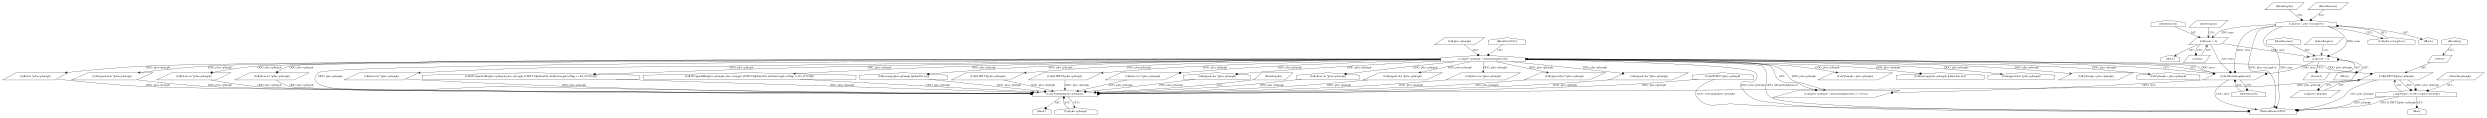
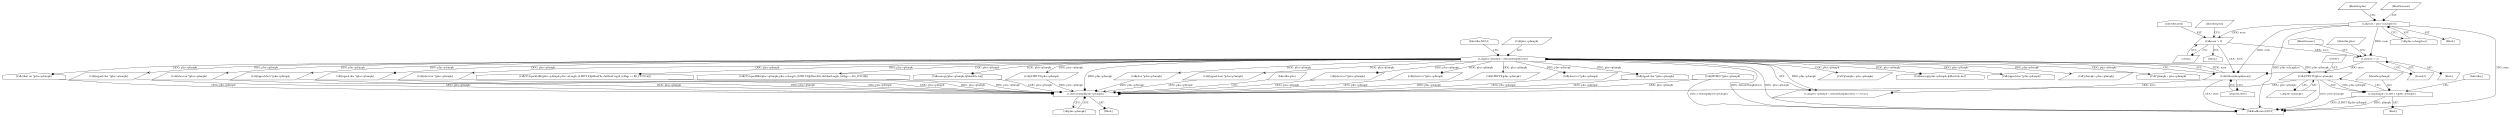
  digraph {
    fontname="EB Garamond"
    node [fontname="EB Garamond" shape=parallelogram]
    edge [arrowhead=box fontname="EB Garamond"]
    n1 [label="(Call,(LPBYTE)pIns->pSample)"]
    n2 [label="(Call,pSample = (LPBYTE)pIns->pSample)" shape=house]
    n3 [label="(Call,FreeSample(pIns->pSample))" shape=house]
    n4 [label="(MethodReturn,UINT)" shape=house]
    n5 [label="(Call,pIns->pSample)"]
    n6 [label="(Block,)" shape=house]
    n7 [label="(Block,)" shape=house]
    n8 [label="(Call,pIns->pSample)" shape=house]
    n9 [label="(Call,pIns->pSample = AllocateSample(mem))" shape=house]
    n10 [label="(Call,AllocateSample(mem))"]
    n11 [label="(Call,(char *)pIns->pSample)"]
    n12 [label="(Call,(signed short *)pIns->pSample)"]
    n13 [label="(Call,(short int *)pIns->pSample)"]
    n14 [label="(Call,*pSample = pIns->pSample)"]
    n15 [label="(Call,(short int *)pIns->pSample)"]
    n16 [label="(Call,memcpy(pIns->pSample, lpMemFile, len))" shape=house]
    n17 [label="(Call,(LPBYTE)pIns->pSample)"]
    n18 [label="(Call,(short int *)pIns->pSample)"]
    n19 [label="(Call,(signed char *)pIns->pSample)" shape=house]
    n20 [label="(Call,(short int *)pIns->pSample)" shape=house]
    n21 [label="(Call,(signed char *)pIns->pSample)"]
    n22 [label="(Call,(pIns->pSample = AllocateSample(mem)) == NULL)"]
    n23 [label="(Call,(signed char *)pIns->pSample)" shape=house]
    n24 [label="(Call,(short int *)pIns->pSample)"]
    n25 [label="(Call,*pSample = pIns->pSample)"]
    n26 [label="(Call,*pSample = pIns->pSample)" shape=house]
    n27 [label="(Call,(signed short *)pIns->pSample)"]
    n28 [label="(Call,(signed char *)pIns->pSample)"]
    n29 [label="(Call,(short int *)pIns->pSample)"]
    n30 [label="(Call,ITUnpack16Bit(pIns->pSample, pIns->nLength, (LPBYTE)lpMemFile, dwMemLength, (nFlags == RS_IT21516)))" shape=house]
    n31 [label="(Call,ITUnpack8Bit(pIns->pSample, pIns->nLength, (LPBYTE)lpMemFile, dwMemLength, (nFlags == RS_IT2158)))" shape=house]
    n32 [label="(Call,memcpy(pIns->pSample, lpMemFile, len))" shape=house]
    n33 [label="(Call,(LPBYTE)pIns->pSample)"]
    n34 [label="(Identifier,mem)" shape=house]
    n35 [label="(Call,mem *= 2)"]
    n36 [label="(Call,mem *= 2)" shape=house]
    n37 [label="(Literal,2)"]
    n38 [label="(Block,)" shape=house]
    n39 [label="(Block,)"]
    n40 [label="(Literal,2)"]
    n41 [label="(Call,mem = pIns->nLength+6)" shape=house]
    n42 [label="(Call,pIns->nLength+6)" shape=house]
    n43 [label="(Block,)" shape=house]
    n44 [label="(Identifier,pIns)"]
    n45 [label="(Identifier,mem)" shape=house]
    n46 [label="(Identifier,pIns)"]
    n47 [label="(Call,pIns->pSample)"]
    n48 [label="(Identifier,mem)" shape=house]
    n49 [label="(Call,(WORD *)pIns->pSample)" shape=house]
    n50 [label="(Identifier,pIns)"]
    n51 [label="(Identifier,pIns)"]
    n52 [label="(Identifier,pSample)"]
    n53 [label="(Identifier,j)" shape=house]
    n54 [label="(Identifier,NULL)" shape=house]
    n55 [label="(Identifier,mem)"]
    1001024
    n1 -> n2 [label="AST: "]
    n1 -> n2 [label="DDG: pIns->pSample"]
    n1 -> n3 [label="DDG: pIns->pSample"]
    n1 -> n4 [label="DDG: pIns->pSample"]
    n1 -> n5 [label="CFG: "]
    n2 -> n1 [arrowhead=vee label="CFG: "]
    n2 -> n4 [label="DDG: (LPBYTE)pIns->pSample"]
    n2 -> n4 [label="DDG: pSample"]
    n2 -> n6 [label="AST: "]
    n3 -> n7 [label="AST: "]
    n3 -> n8 [arrowhead=vee label="CFG: "]
    n5 -> n1 [arrowhead=vee label="AST: "]
    n8 -> n3 [label="AST: "]
    n9 -> n1 [label="DDG: pIns->pSample"]
    n9 -> n3 [label="DDG: pIns->pSample"]
    n9 -> n4 [label="DDG: AllocateSample(mem)"]
    n9 -> n4 [arrowhead=vee label="DDG: pIns->pSample"]
    n9 -> n10 [label="CFG: "]
    n9 -> n11 [arrowhead=vee label="DDG: pIns->pSample"]
    n9 -> n12 [arrowhead=vee label="DDG: pIns->pSample"]
    n9 -> n13 [label="DDG: pIns->pSample"]
    n9 -> n14 [arrowhead=vee label="DDG: pIns->pSample"]
    n9 -> n15 [label="DDG: pIns->pSample"]
    n9 -> n16 [label="DDG: pIns->pSample"]
    n9 -> n17 [arrowhead=vee label="DDG: pIns->pSample"]
    n9 -> n18 [label="DDG: pIns->pSample"]
    n9 -> n19 [label="DDG: pIns->pSample"]
    n9 -> n20 [label="DDG: pIns->pSample"]
    n9 -> n21 [arrowhead=vee label="DDG: pIns->pSample"]
    n9 -> n22 [label="AST: "]
    n9 -> n22 [arrowhead=vee label="DDG: pIns->pSample"]
    n9 -> n23 [arrowhead=vee label="DDG: pIns->pSample"]
    n9 -> n24 [arrowhead=vee label="DDG: pIns->pSample"]
    n9 -> n25 [arrowhead=vee label="DDG: pIns->pSample"]
    n9 -> n26 [arrowhead=vee label="DDG: pIns->pSample"]
    n9 -> n27 [arrowhead=vee label="DDG: pIns->pSample"]
    n9 -> n28 [label="DDG: pIns->pSample"]
    n9 -> n29 [arrowhead=vee label="DDG: pIns->pSample"]
    n9 -> n30 [label="DDG: pIns->pSample"]
    n9 -> n31 [arrowhead=vee label="DDG: pIns->pSample"]
    n9 -> n32 [label="DDG: pIns->pSample"]
    n9 -> n33 [arrowhead=vee label="DDG: pIns->pSample"]
    n10 -> n4 [arrowhead=vee label="DDG: mem"]
    n10 -> n9 [label="AST: "]
    n10 -> n9 [arrowhead=vee label="DDG: mem"]
    n10 -> n22 [label="DDG: mem"]
    n10 -> n34 [label="CFG: "]
    n11 -> n3 [label="DDG: pIns->pSample"]
    n12 -> n3 [arrowhead=vee label="DDG: pIns->pSample"]
    n13 -> n3 [arrowhead=vee label="DDG: pIns->pSample"]
    n15 -> n3 [arrowhead=vee label="DDG: pIns->pSample"]
    n17 -> n3 [arrowhead=vee label="DDG: pIns->pSample"]
    n18 -> n3 [arrowhead=vee label="DDG: pIns->pSample"]
    n19 -> n3 [label="DDG: pIns->pSample"]
    n20 -> n3 [label="DDG: pIns->pSample"]
    n21 -> n3 [arrowhead=vee label="DDG: pIns->pSample"]
    n24 -> n3 [arrowhead=vee label="DDG: pIns->pSample"]
    n27 -> n3 [label="DDG: pIns->pSample"]
    n28 -> n3 [label="DDG: pIns->pSample"]
    n29 -> n3 [arrowhead=vee label="DDG: pIns->pSample"]
    n30 -> n3 [label="DDG: pIns->pSample"]
    n31 -> n3 [arrowhead=vee label="DDG: pIns->pSample"]
    n32 -> n3 [label="DDG: pIns->pSample"]
    n33 -> n3 [arrowhead=vee label="DDG: pIns->pSample"]
    n34 -> n10 [label="AST: "]
    n35 -> n10 [label="DDG: mem"]
    n35 -> n36 [arrowhead=vee label="DDG: mem"]
    n35 -> n37 [label="CFG: "]
    n35 -> n38 [arrowhead=vee label="AST: "]
    n36 -> n10 [label="DDG: mem"]
    n36 -> n39 [label="AST: "]
    n36 -> n40 [label="CFG: "]
    n37 -> n35 [arrowhead=vee label="AST: "]
    n40 -> n36 [label="AST: "]
    n41 -> n4 [arrowhead=vee label="DDG: pIns->nLength+6"]
    n41 -> n4 [label="DDG: mem"]
    n41 -> n10 [label="DDG: mem"]
    n41 -> n35 [arrowhead=vee label="DDG: mem"]
    n41 -> n36 [label="DDG: mem"]
    n41 -> n42 [arrowhead=vee label="CFG: "]
    n41 -> n43 [arrowhead=vee label="AST: "]
    n42 -> n41 [label="AST: "]
    n44 -> n35 [arrowhead=vee label="CFG: "]
    n45 -> n35 [arrowhead=vee label="AST: "]
    n46 -> n3 [label="CFG: "]
    n47 -> n9 [label="AST: "]
    n48 -> n36 [arrowhead=vee label="AST: "]
    n49 -> n3 [arrowhead=vee label="DDG: pIns->pSample"]
    n49 -> n4 [arrowhead=vee label="DDG: FreeSample(pIns->pSample)"]
    n50 -> n41 [label="CFG: "]
    n51 -> n36 [arrowhead=vee label="CFG: "]
    n52 -> n2 [label="AST: "]
-   n53 -> 1001024 [arrowhead=vee label="CFG: "]
+   n53 -> n2 [arrowhead=vee label="CFG: "]
    n54 -> n9 [label="CFG: "]
    n55 -> n41 [label="AST: "]
    1001024 -> n1 [arrowhead=vee label="AST: "]
  }
